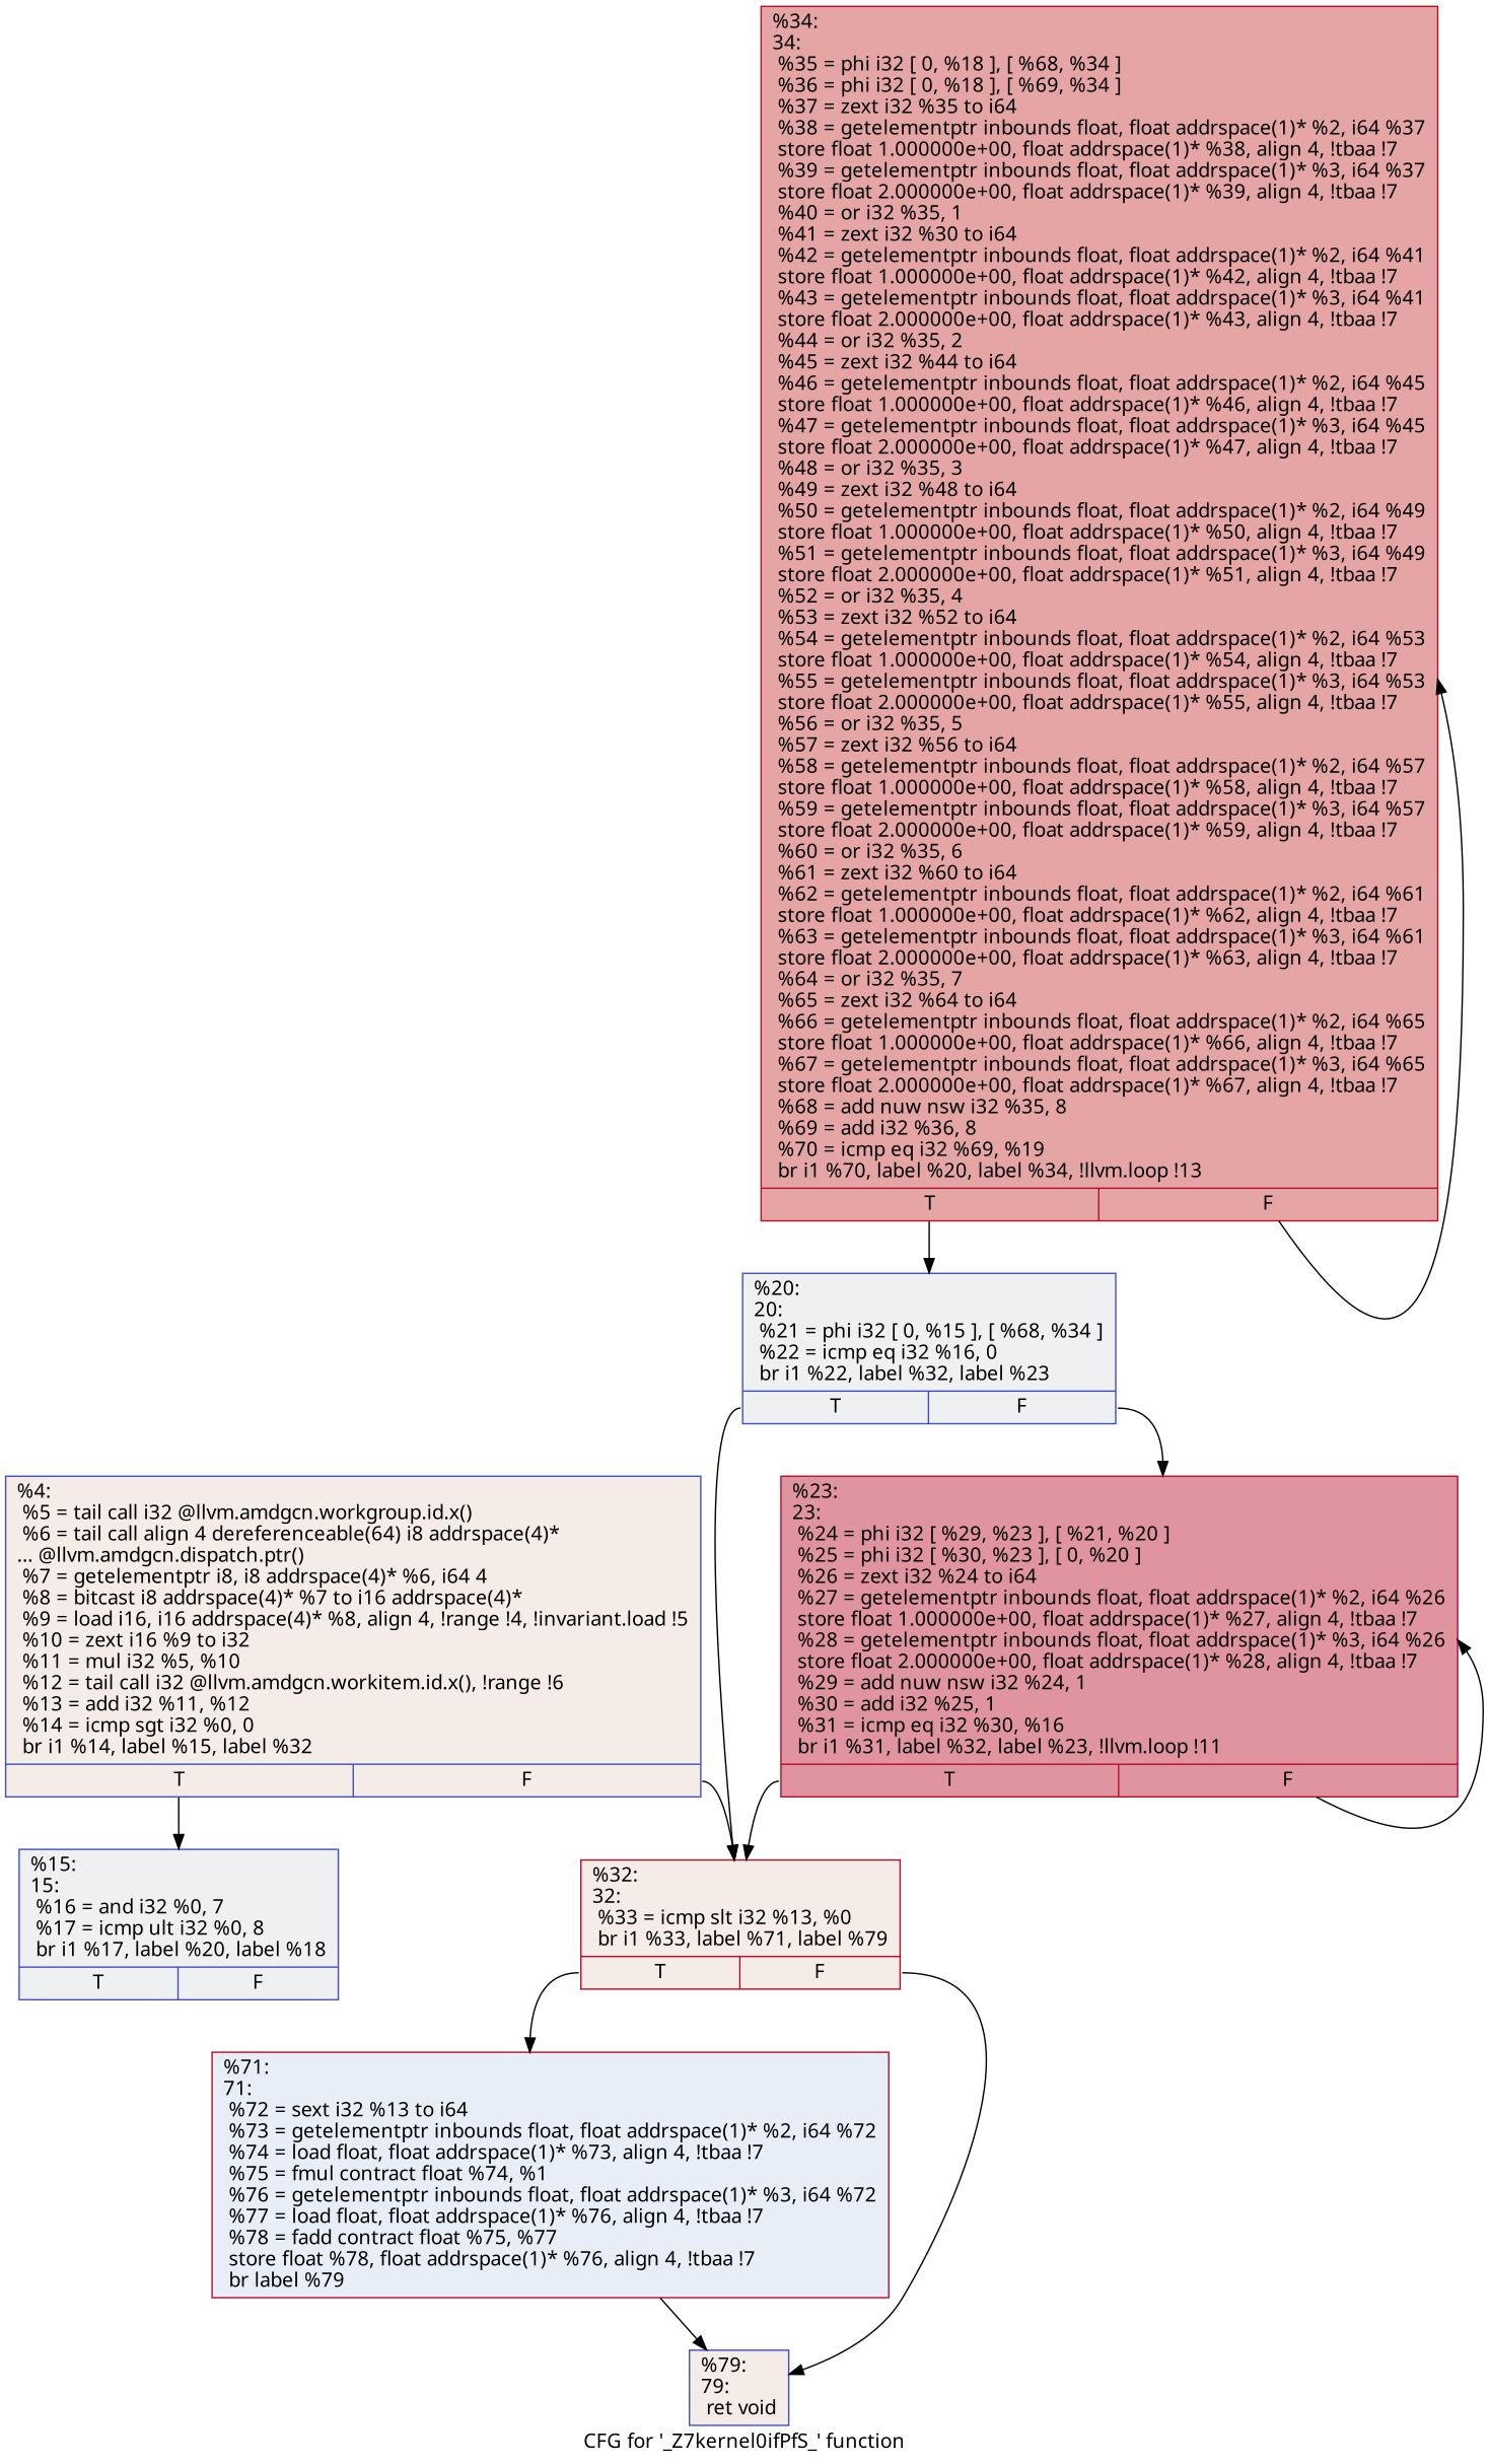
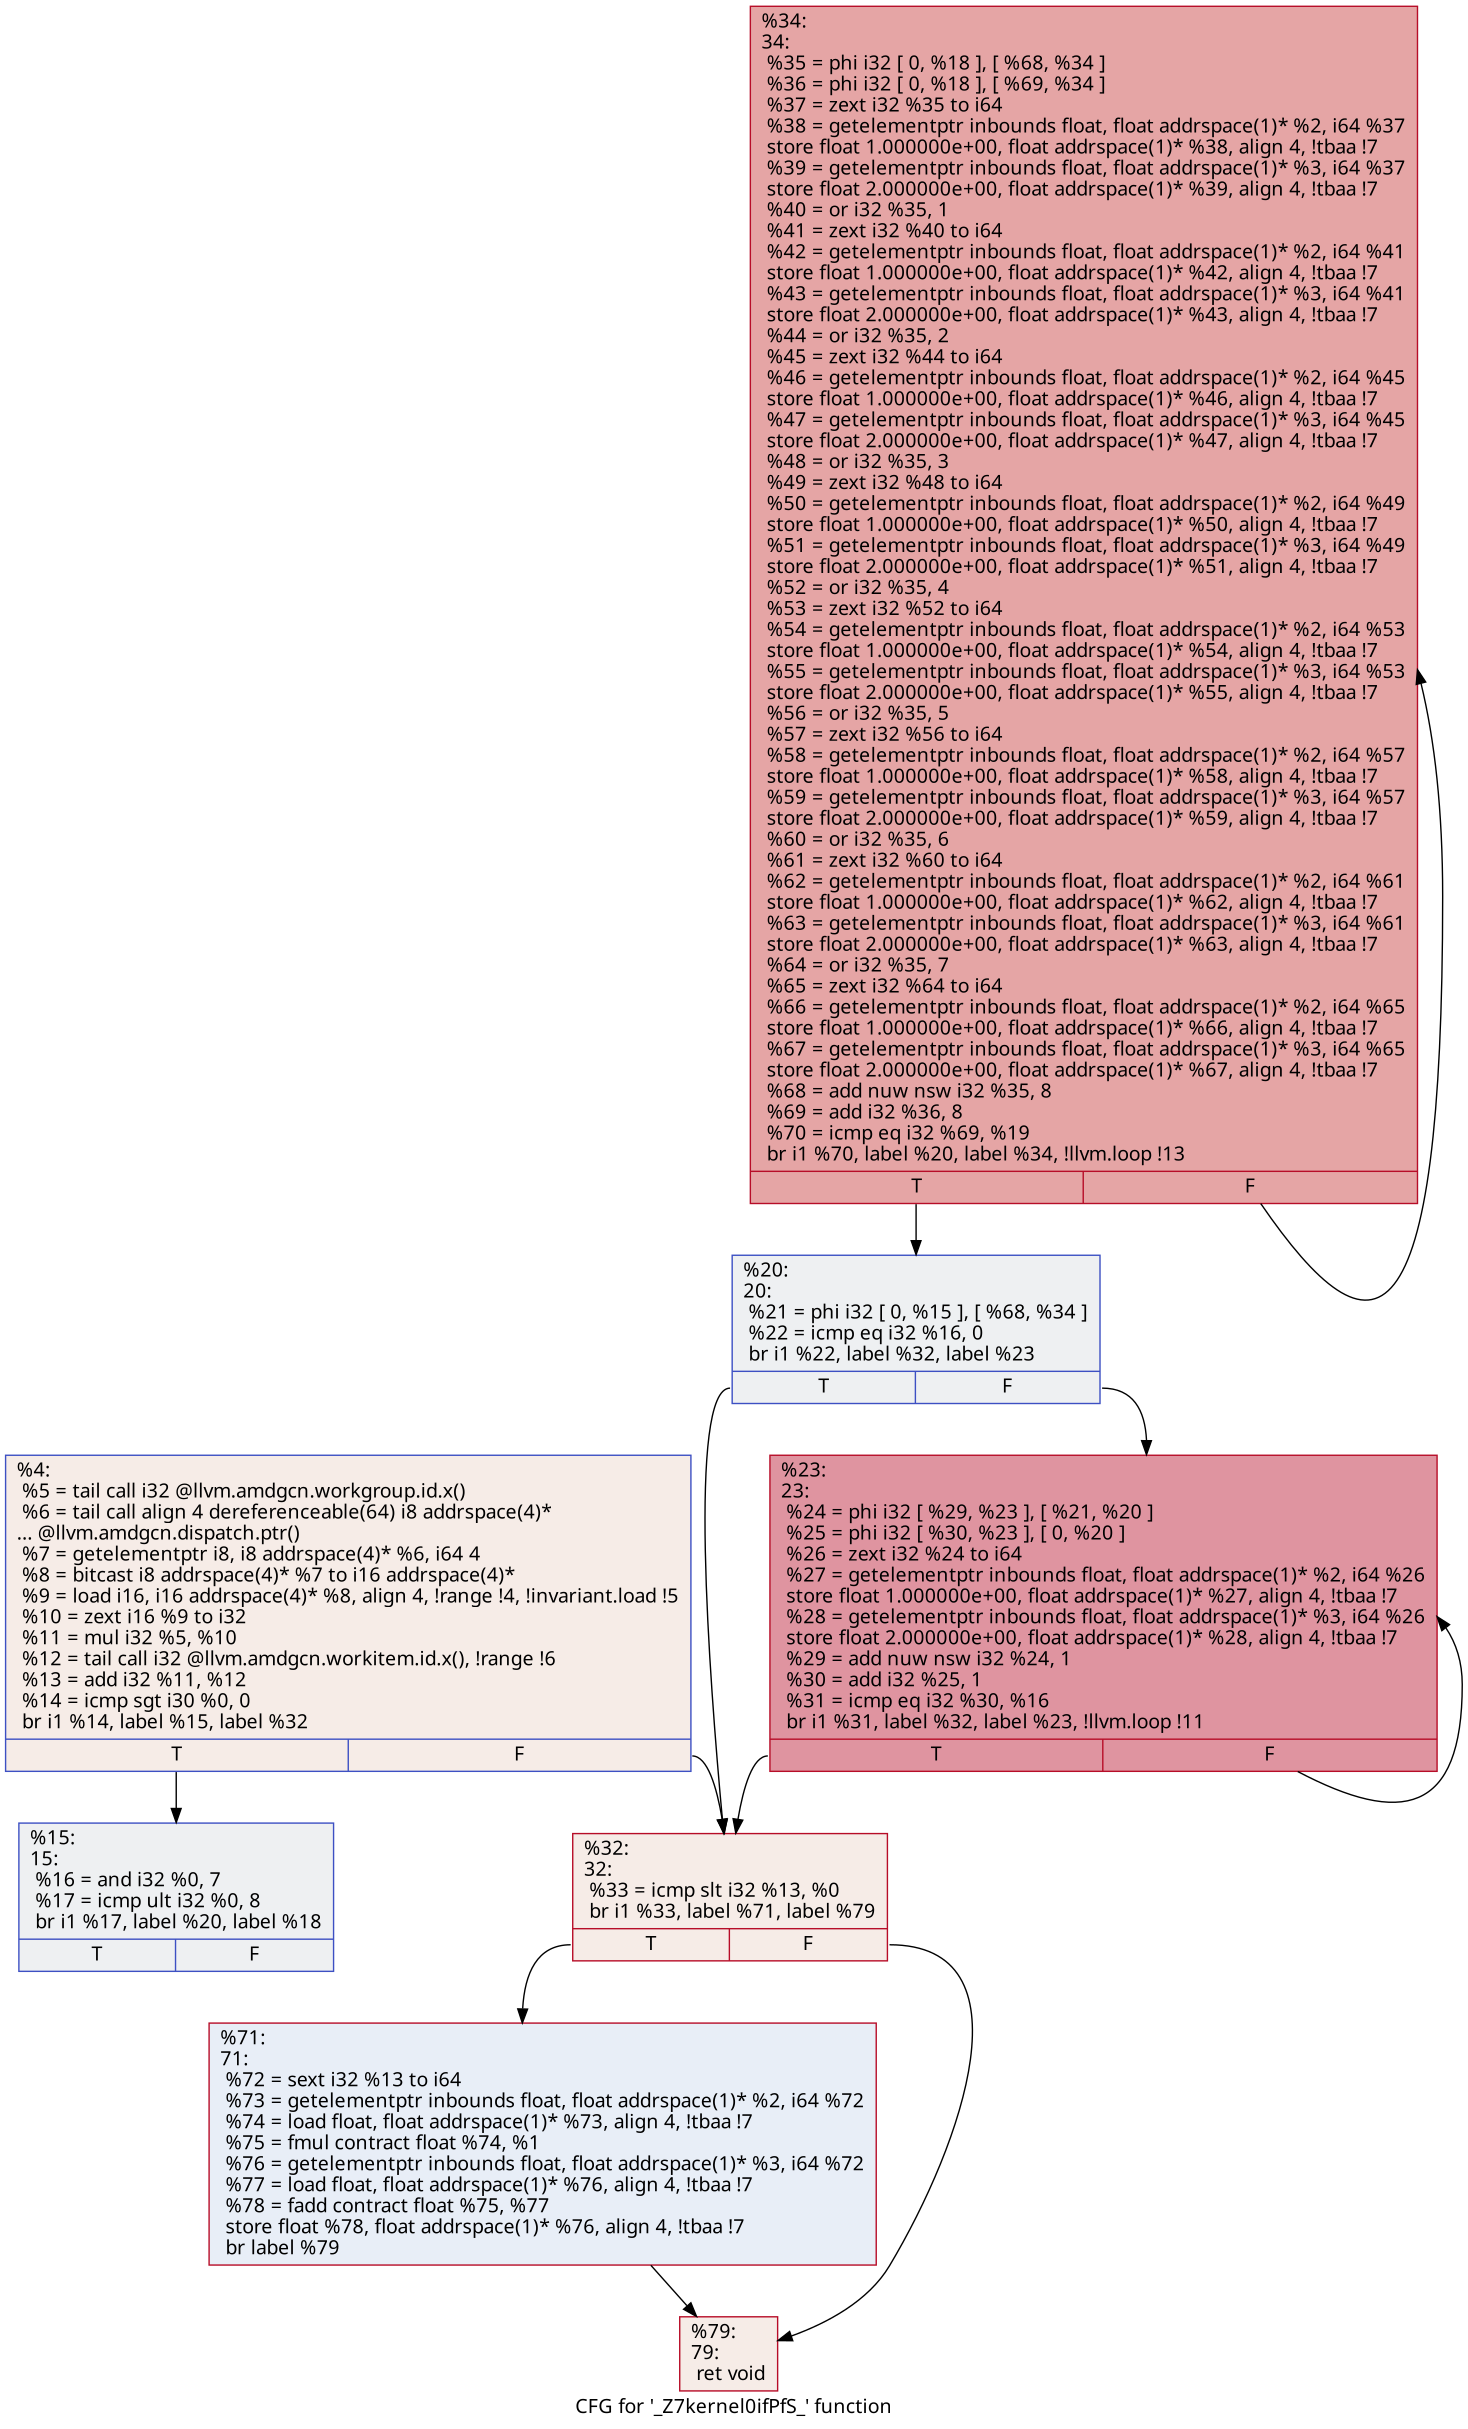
  digraph {
    fontname="Noto Sans"
    label="CFG for '_Z7kernel0ifPfS_' function"
    node [color="#3d50c3ff" fillcolor="#ead5c970" fontname="Noto Sans" shape=record style=filled]
    edge [fontname="Noto Sans" tailport=s0]
-   n1 [label="{%4:\l  %5 = tail call i32 @llvm.amdgcn.workgroup.id.x()\l  %6 = tail call align 4 dereferenceable(64) i8 addrspace(4)*\l... @llvm.amdgcn.dispatch.ptr()\l  %7 = getelementptr i8, i8 addrspace(4)* %6, i64 4\l  %8 = bitcast i8 addrspace(4)* %7 to i16 addrspace(4)*\l  %9 = load i16, i16 addrspace(4)* %8, align 4, !range !4, !invariant.load !5\l  %10 = zext i16 %9 to i32\l  %11 = mul i32 %5, %10\l  %12 = tail call i32 @llvm.amdgcn.workitem.id.x(), !range !6\l  %13 = add i32 %11, %12\l  %14 = icmp sgt i32 %0, 0\l  br i1 %14, label %15, label %32\l|{<s0>T|<s1>F}}"]
+   n1 [label="{%4:\l  %5 = tail call i32 @llvm.amdgcn.workgroup.id.x()\l  %6 = tail call align 4 dereferenceable(64) i8 addrspace(4)*\l... @llvm.amdgcn.dispatch.ptr()\l  %7 = getelementptr i8, i8 addrspace(4)* %6, i64 4\l  %8 = bitcast i8 addrspace(4)* %7 to i16 addrspace(4)*\l  %9 = load i16, i16 addrspace(4)* %8, align 4, !range !4, !invariant.load !5\l  %10 = zext i16 %9 to i32\l  %11 = mul i32 %5, %10\l  %12 = tail call i32 @llvm.amdgcn.workitem.id.x(), !range !6\l  %13 = add i32 %11, %12\l  %14 = icmp sgt i30 %0, 0\l  br i1 %14, label %15, label %32\l|{<s0>T|<s1>F}}"]
    n2 [fillcolor="#d9dce170" label="{%15:\l15:                                               \l  %16 = and i32 %0, 7\l  %17 = icmp ult i32 %0, 8\l  br i1 %17, label %20, label %18\l|{<s0>T|<s1>F}}"]
    n3 [color="#b70d28ff" label="{%32:\l32:                                               \l  %33 = icmp slt i32 %13, %0\l  br i1 %33, label %71, label %79\l|{<s0>T|<s1>F}}"]
    n4 [color="#b70d28ff" fillcolor="#cbd8ee70" label="{%71:\l71:                                               \l  %72 = sext i32 %13 to i64\l  %73 = getelementptr inbounds float, float addrspace(1)* %2, i64 %72\l  %74 = load float, float addrspace(1)* %73, align 4, !tbaa !7\l  %75 = fmul contract float %74, %1\l  %76 = getelementptr inbounds float, float addrspace(1)* %3, i64 %72\l  %77 = load float, float addrspace(1)* %76, align 4, !tbaa !7\l  %78 = fadd contract float %75, %77\l  store float %78, float addrspace(1)* %76, align 4, !tbaa !7\l  br label %79\l}"]
-   n5 [label="{%79:\l79:                                               \l  ret void\l}"]
+   n5 [color="#b70d28ff" label="{%79:\l79:                                               \l  ret void\l}"]
    n6 [fillcolor="#d9dce170" label="{%20:\l20:                                               \l  %21 = phi i32 [ 0, %15 ], [ %68, %34 ]\l  %22 = icmp eq i32 %16, 0\l  br i1 %22, label %32, label %23\l|{<s0>T|<s1>F}}"]
    n7 [color="#b70d28ff" fillcolor="#b70d2870" label="{%23:\l23:                                               \l  %24 = phi i32 [ %29, %23 ], [ %21, %20 ]\l  %25 = phi i32 [ %30, %23 ], [ 0, %20 ]\l  %26 = zext i32 %24 to i64\l  %27 = getelementptr inbounds float, float addrspace(1)* %2, i64 %26\l  store float 1.000000e+00, float addrspace(1)* %27, align 4, !tbaa !7\l  %28 = getelementptr inbounds float, float addrspace(1)* %3, i64 %26\l  store float 2.000000e+00, float addrspace(1)* %28, align 4, !tbaa !7\l  %29 = add nuw nsw i32 %24, 1\l  %30 = add i32 %25, 1\l  %31 = icmp eq i32 %30, %16\l  br i1 %31, label %32, label %23, !llvm.loop !11\l|{<s0>T|<s1>F}}"]
-   n8 [color="#b70d28ff" fillcolor="#c5333470" label="{%34:\l34:                                               \l  %35 = phi i32 [ 0, %18 ], [ %68, %34 ]\l  %36 = phi i32 [ 0, %18 ], [ %69, %34 ]\l  %37 = zext i32 %35 to i64\l  %38 = getelementptr inbounds float, float addrspace(1)* %2, i64 %37\l  store float 1.000000e+00, float addrspace(1)* %38, align 4, !tbaa !7\l  %39 = getelementptr inbounds float, float addrspace(1)* %3, i64 %37\l  store float 2.000000e+00, float addrspace(1)* %39, align 4, !tbaa !7\l  %40 = or i32 %35, 1\l  %41 = zext i32 %30 to i64\l  %42 = getelementptr inbounds float, float addrspace(1)* %2, i64 %41\l  store float 1.000000e+00, float addrspace(1)* %42, align 4, !tbaa !7\l  %43 = getelementptr inbounds float, float addrspace(1)* %3, i64 %41\l  store float 2.000000e+00, float addrspace(1)* %43, align 4, !tbaa !7\l  %44 = or i32 %35, 2\l  %45 = zext i32 %44 to i64\l  %46 = getelementptr inbounds float, float addrspace(1)* %2, i64 %45\l  store float 1.000000e+00, float addrspace(1)* %46, align 4, !tbaa !7\l  %47 = getelementptr inbounds float, float addrspace(1)* %3, i64 %45\l  store float 2.000000e+00, float addrspace(1)* %47, align 4, !tbaa !7\l  %48 = or i32 %35, 3\l  %49 = zext i32 %48 to i64\l  %50 = getelementptr inbounds float, float addrspace(1)* %2, i64 %49\l  store float 1.000000e+00, float addrspace(1)* %50, align 4, !tbaa !7\l  %51 = getelementptr inbounds float, float addrspace(1)* %3, i64 %49\l  store float 2.000000e+00, float addrspace(1)* %51, align 4, !tbaa !7\l  %52 = or i32 %35, 4\l  %53 = zext i32 %52 to i64\l  %54 = getelementptr inbounds float, float addrspace(1)* %2, i64 %53\l  store float 1.000000e+00, float addrspace(1)* %54, align 4, !tbaa !7\l  %55 = getelementptr inbounds float, float addrspace(1)* %3, i64 %53\l  store float 2.000000e+00, float addrspace(1)* %55, align 4, !tbaa !7\l  %56 = or i32 %35, 5\l  %57 = zext i32 %56 to i64\l  %58 = getelementptr inbounds float, float addrspace(1)* %2, i64 %57\l  store float 1.000000e+00, float addrspace(1)* %58, align 4, !tbaa !7\l  %59 = getelementptr inbounds float, float addrspace(1)* %3, i64 %57\l  store float 2.000000e+00, float addrspace(1)* %59, align 4, !tbaa !7\l  %60 = or i32 %35, 6\l  %61 = zext i32 %60 to i64\l  %62 = getelementptr inbounds float, float addrspace(1)* %2, i64 %61\l  store float 1.000000e+00, float addrspace(1)* %62, align 4, !tbaa !7\l  %63 = getelementptr inbounds float, float addrspace(1)* %3, i64 %61\l  store float 2.000000e+00, float addrspace(1)* %63, align 4, !tbaa !7\l  %64 = or i32 %35, 7\l  %65 = zext i32 %64 to i64\l  %66 = getelementptr inbounds float, float addrspace(1)* %2, i64 %65\l  store float 1.000000e+00, float addrspace(1)* %66, align 4, !tbaa !7\l  %67 = getelementptr inbounds float, float addrspace(1)* %3, i64 %65\l  store float 2.000000e+00, float addrspace(1)* %67, align 4, !tbaa !7\l  %68 = add nuw nsw i32 %35, 8\l  %69 = add i32 %36, 8\l  %70 = icmp eq i32 %69, %19\l  br i1 %70, label %20, label %34, !llvm.loop !13\l|{<s0>T|<s1>F}}"]
+   n8 [color="#b70d28ff" fillcolor="#c5333470" label="{%34:\l34:                                               \l  %35 = phi i32 [ 0, %18 ], [ %68, %34 ]\l  %36 = phi i32 [ 0, %18 ], [ %69, %34 ]\l  %37 = zext i32 %35 to i64\l  %38 = getelementptr inbounds float, float addrspace(1)* %2, i64 %37\l  store float 1.000000e+00, float addrspace(1)* %38, align 4, !tbaa !7\l  %39 = getelementptr inbounds float, float addrspace(1)* %3, i64 %37\l  store float 2.000000e+00, float addrspace(1)* %39, align 4, !tbaa !7\l  %40 = or i32 %35, 1\l  %41 = zext i32 %40 to i64\l  %42 = getelementptr inbounds float, float addrspace(1)* %2, i64 %41\l  store float 1.000000e+00, float addrspace(1)* %42, align 4, !tbaa !7\l  %43 = getelementptr inbounds float, float addrspace(1)* %3, i64 %41\l  store float 2.000000e+00, float addrspace(1)* %43, align 4, !tbaa !7\l  %44 = or i32 %35, 2\l  %45 = zext i32 %44 to i64\l  %46 = getelementptr inbounds float, float addrspace(1)* %2, i64 %45\l  store float 1.000000e+00, float addrspace(1)* %46, align 4, !tbaa !7\l  %47 = getelementptr inbounds float, float addrspace(1)* %3, i64 %45\l  store float 2.000000e+00, float addrspace(1)* %47, align 4, !tbaa !7\l  %48 = or i32 %35, 3\l  %49 = zext i32 %48 to i64\l  %50 = getelementptr inbounds float, float addrspace(1)* %2, i64 %49\l  store float 1.000000e+00, float addrspace(1)* %50, align 4, !tbaa !7\l  %51 = getelementptr inbounds float, float addrspace(1)* %3, i64 %49\l  store float 2.000000e+00, float addrspace(1)* %51, align 4, !tbaa !7\l  %52 = or i32 %35, 4\l  %53 = zext i32 %52 to i64\l  %54 = getelementptr inbounds float, float addrspace(1)* %2, i64 %53\l  store float 1.000000e+00, float addrspace(1)* %54, align 4, !tbaa !7\l  %55 = getelementptr inbounds float, float addrspace(1)* %3, i64 %53\l  store float 2.000000e+00, float addrspace(1)* %55, align 4, !tbaa !7\l  %56 = or i32 %35, 5\l  %57 = zext i32 %56 to i64\l  %58 = getelementptr inbounds float, float addrspace(1)* %2, i64 %57\l  store float 1.000000e+00, float addrspace(1)* %58, align 4, !tbaa !7\l  %59 = getelementptr inbounds float, float addrspace(1)* %3, i64 %57\l  store float 2.000000e+00, float addrspace(1)* %59, align 4, !tbaa !7\l  %60 = or i32 %35, 6\l  %61 = zext i32 %60 to i64\l  %62 = getelementptr inbounds float, float addrspace(1)* %2, i64 %61\l  store float 1.000000e+00, float addrspace(1)* %62, align 4, !tbaa !7\l  %63 = getelementptr inbounds float, float addrspace(1)* %3, i64 %61\l  store float 2.000000e+00, float addrspace(1)* %63, align 4, !tbaa !7\l  %64 = or i32 %35, 7\l  %65 = zext i32 %64 to i64\l  %66 = getelementptr inbounds float, float addrspace(1)* %2, i64 %65\l  store float 1.000000e+00, float addrspace(1)* %66, align 4, !tbaa !7\l  %67 = getelementptr inbounds float, float addrspace(1)* %3, i64 %65\l  store float 2.000000e+00, float addrspace(1)* %67, align 4, !tbaa !7\l  %68 = add nuw nsw i32 %35, 8\l  %69 = add i32 %36, 8\l  %70 = icmp eq i32 %69, %19\l  br i1 %70, label %20, label %34, !llvm.loop !13\l|{<s0>T|<s1>F}}"]
    n1 -> n2
    n1 -> n3 [tailport=s1]
    n3 -> n4
    n3 -> n5 [tailport=s1]
    n4 -> n5
    n6 -> n3
    n6 -> n7 [tailport=s1]
    n7 -> n3
    n7 -> n7 [tailport=s1]
    n8 -> n6
    n8 -> n8 [tailport=s1]
  }
